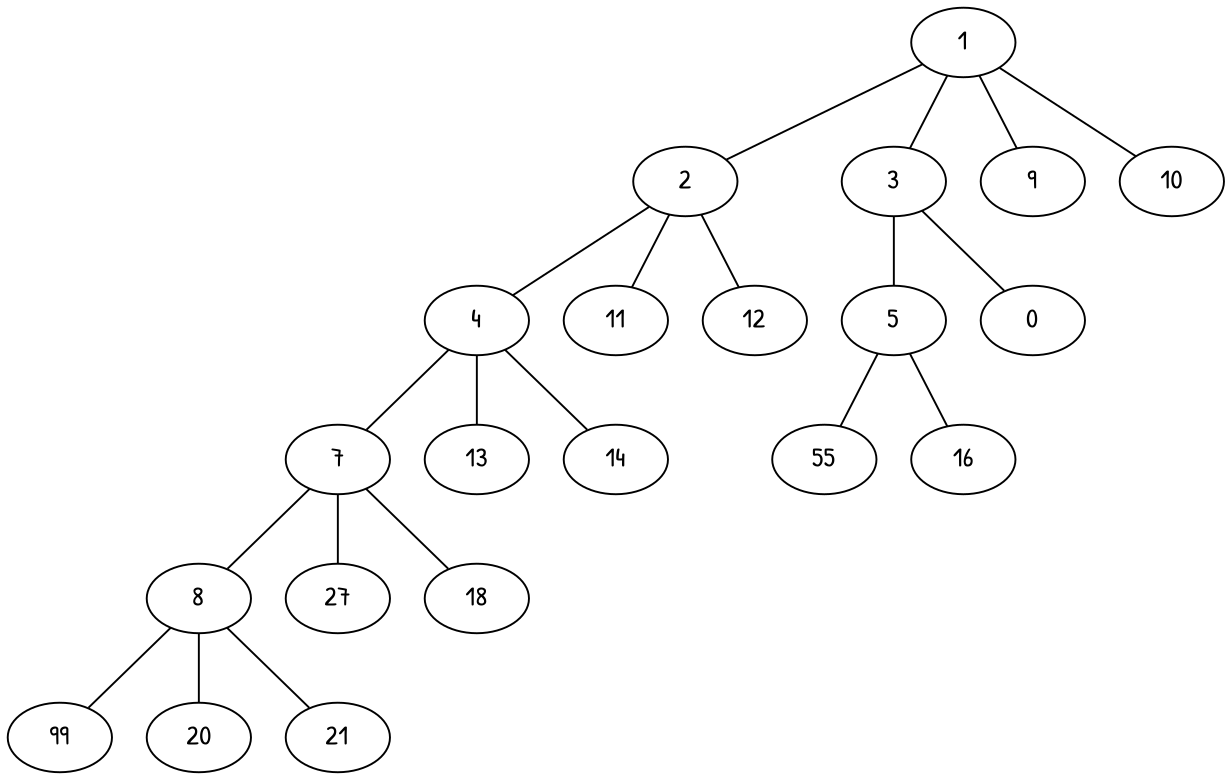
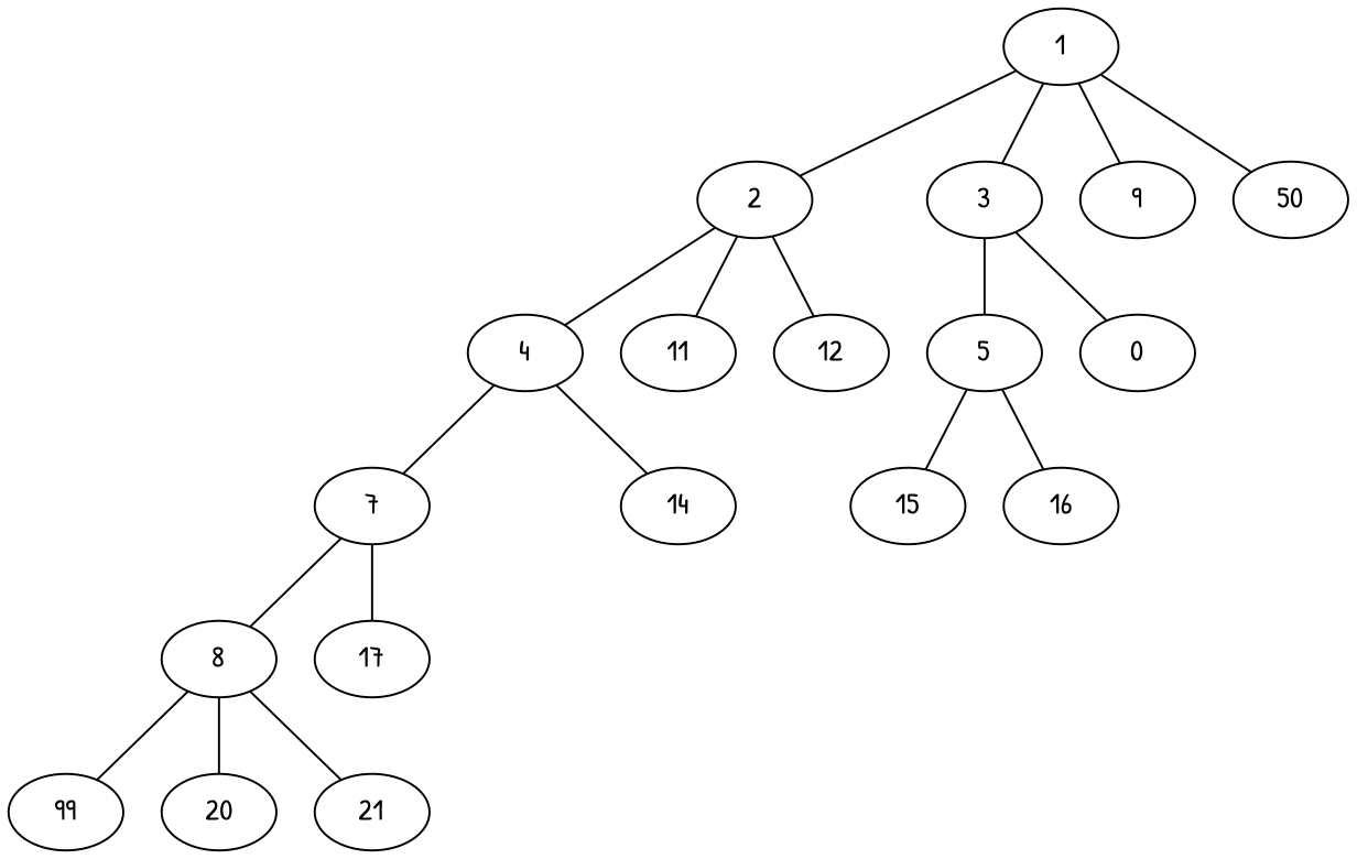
  graph {
    fontname="Patrick Hand"
    node [chem=H fontname="Patrick Hand"]
    edge [fontname="Patrick Hand" valence=1]
    1 [chem=C]
    2 [chem=C]
    3 [chem=C]
    9
-   10
+   10 [label=50]
    4 [chem=C]
    11
    12
    5 [chem=N]
    n10 [chem=O label=0]
    7 [chem=C]
-   13
    14
-   15 [label=55]
+   15
    16
    8 [chem=C]
-   17 [label=27]
-   18
+   17
    n19 [label=99]
    20
    21
    1 -- 2
    1 -- 3
    1 -- 9
    1 -- 10
    2 -- 4
    2 -- 11
    2 -- 12
    3 -- 5
    3 -- n10 [valence=2]
    4 -- 7
-   4 -- 13
    4 -- 14
    5 -- 15
    5 -- 16
    7 -- 8
    7 -- 17
-   7 -- 18
    8 -- n19
    8 -- 20
    8 -- 21
  }
